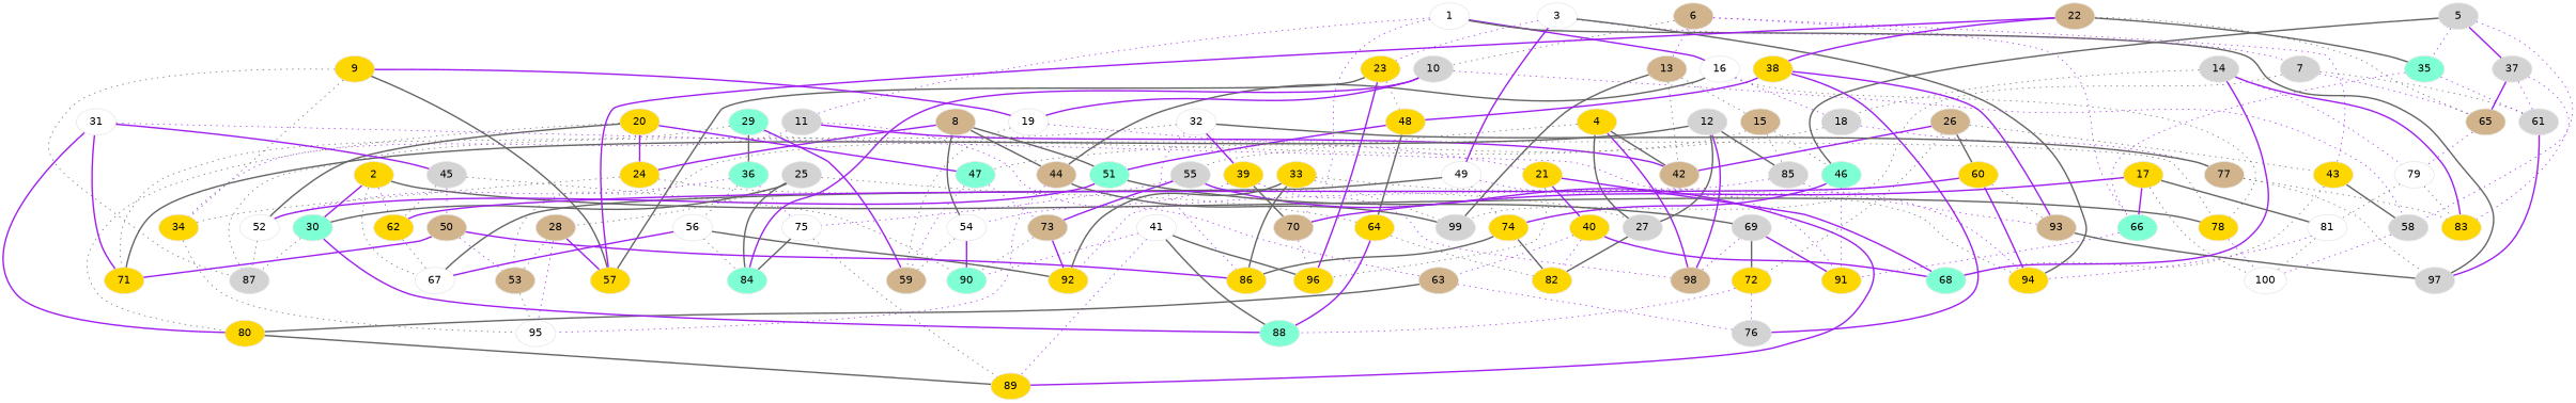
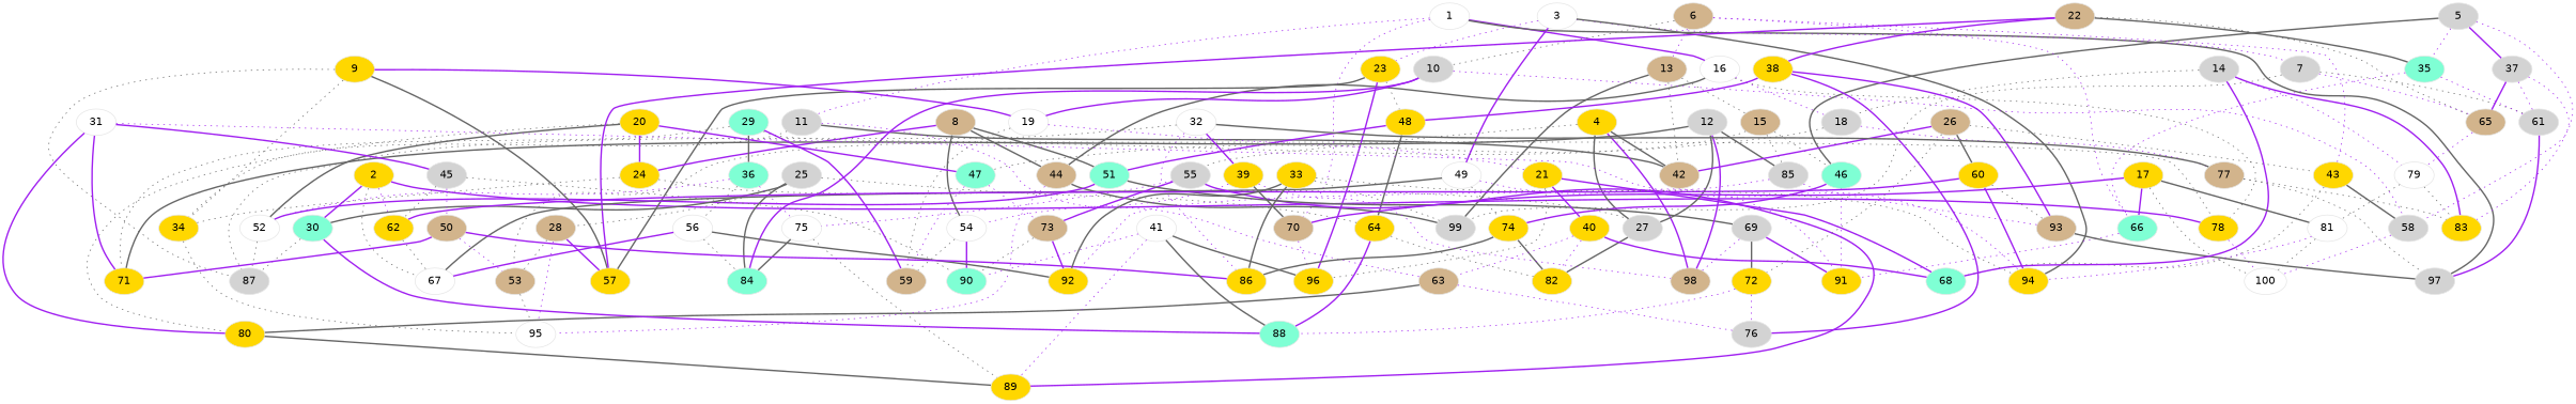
  graph {
    fontname="DejaVu Sans"
    node [color=gray90 fillcolor=gold fontname="DejaVu Sans" style=filled]
    edge [color=purple fontname="DejaVu Sans" style=dotted]
    1 [fillcolor=white]
    11 [fillcolor=lightgrey]
    16 [fillcolor=white]
    70 [fillcolor=tan]
    97 [fillcolor=lightgrey]
    42 [fillcolor=tan]
    34
    63 [fillcolor=tan]
    78
    44 [fillcolor=tan]
    18 [fillcolor=lightgrey]
    96
    30 [fillcolor=aquamarine]
    2
    62
    67 [fillcolor=white]
    87 [fillcolor=lightgrey]
    88 [fillcolor=aquamarine]
    100 [fillcolor=white]
    3 [fillcolor=white]
    7 [fillcolor=lightgrey]
    23
    49 [fillcolor=white]
    94
    61 [fillcolor=lightgrey]
    65 [fillcolor=tan]
    99 [fillcolor=lightgrey]
    57
    48
    74
    91
    76 [fillcolor=lightgrey]
    27 [fillcolor=lightgrey]
    4
    55 [fillcolor=lightgrey]
    98 [fillcolor=tan]
    82
    75 [fillcolor=white]
    89
    73 [fillcolor=tan]
    5 [fillcolor=lightgrey]
    35 [fillcolor=aquamarine]
    37 [fillcolor=lightgrey]
    46 [fillcolor=aquamarine]
    58 [fillcolor=lightgrey]
    66 [fillcolor=aquamarine]
    83
    6 [fillcolor=tan]
    10 [fillcolor=lightgrey]
    13 [fillcolor=tan]
    43
    19 [fillcolor=white]
    84 [fillcolor=aquamarine]
    15 [fillcolor=tan]
    68 [fillcolor=aquamarine]
    79 [fillcolor=white]
    8 [fillcolor=tan]
    24
    51 [fillcolor=aquamarine]
    54 [fillcolor=white]
    95 [fillcolor=white]
    52 [fillcolor=white]
    69 [fillcolor=lightgrey]
    59 [fillcolor=tan]
    90 [fillcolor=aquamarine]
    9
    21
    80
    12 [fillcolor=lightgrey]
    71
    85 [fillcolor=lightgrey]
    92
    93 [fillcolor=tan]
    53 [fillcolor=tan]
    14 [fillcolor=lightgrey]
    47 [fillcolor=aquamarine]
    77 [fillcolor=tan]
    81 [fillcolor=white]
    17
    40
    20
    22 [fillcolor=tan]
    38
    64
    25 [fillcolor=lightgrey]
    28 [fillcolor=tan]
    26 [fillcolor=tan]
    60
    72
    29 [fillcolor=aquamarine]
    36 [fillcolor=aquamarine]
    56 [fillcolor=white]
    31 [fillcolor=white]
    45 [fillcolor=lightgrey]
    50 [fillcolor=tan]
    32 [fillcolor=white]
    39
    86
    33
    41 [fillcolor=white]
    1 -- 11
    1 -- 16 [style=bold]
    1 -- 70
    1 -- 97 [color=gray40 style=bold]
-   11 -- 42 [style=bold]
-   11 -- 34
+   11 -- 42 [color=gray40 style=bold]
+   11 -- 34 [color=gray40]
    11 -- 63
    16 -- 78 [color=gray40]
    16 -- 44 [color=gray40 style=bold]
    16 -- 18
    70 -- 96
    34 -- 95 [color=gray40]
    63 -- 76
    63 -- 80 [color=gray40 style=bold]
    78 -- 100
    44 -- 99 [color=gray40 style=bold]
    44 -- 95
    18 -- 47 [color=gray40]
    18 -- 77
    30 -- 87 [color=gray40]
    30 -- 88 [style=bold]
-   2 -- 78 [color=gray40 style=bold]
+   2 -- 78 [style=bold]
    2 -- 30 [style=bold]
    2 -- 62
    2 -- 67 [color=gray40]
    62 -- 67 [color=gray40]
    3 -- 7
    3 -- 23
    3 -- 49 [style=bold]
    3 -- 94 [color=gray40 style=bold]
    7 -- 61 [color=gray40]
    7 -- 65
    7 -- 99 [color=gray40]
    23 -- 96 [style=bold]
    23 -- 57 [color=gray40 style=bold]
    23 -- 48 [color=gray40]
    49 -- 67 [color=gray40 style=bold]
    49 -- 74 [color=gray40]
    49 -- 91
    61 -- 97 [style=bold]
    65 -- 79
    48 -- 51 [style=bold]
    48 -- 64 [color=gray40 style=bold]
    74 -- 82 [color=gray40 style=bold]
    74 -- 86 [color=gray40 style=bold]
    27 -- 82 [color=gray40 style=bold]
    4 -- 42 [color=gray40 style=bold]
    4 -- 27 [color=gray40 style=bold]
    4 -- 55 [color=gray40]
    4 -- 98 [style=bold]
    55 -- 75
    55 -- 89 [style=bold]
    55 -- 73 [style=bold]
    75 -- 89 [color=gray40]
    75 -- 84 [color=gray40 style=bold]
    73 -- 90 [color=gray40]
    73 -- 92 [style=bold]
    5 -- 35
    5 -- 37 [style=bold]
    5 -- 46 [color=gray40 style=bold]
    5 -- 58
    35 -- 61
    35 -- 66
    37 -- 61
    37 -- 65 [style=bold]
    37 -- 83
    46 -- 74 [style=bold]
    46 -- 91
    58 -- 100
    66 -- 91
    6 -- 66
    6 -- 10 [color=gray40]
    6 -- 13
    6 -- 43
    10 -- 58
    10 -- 19 [style=bold]
    10 -- 84 [style=bold]
    13 -- 42 [color=gray40]
    13 -- 99 [color=gray40 style=bold]
    13 -- 15 [color=gray40]
    43 -- 58 [color=gray40 style=bold]
    43 -- 68 [color=gray40]
    19 -- 59 [color=gray40]
    19 -- 21
    15 -- 46 [color=gray40]
    15 -- 85 [color=gray40]
    15 -- 53 [color=gray40]
    79 -- 83 [color=gray40]
    79 -- 81 [color=gray40]
    8 -- 44 [color=gray40 style=bold]
    8 -- 24 [style=bold]
    8 -- 51 [color=gray40 style=bold]
    8 -- 54 [color=gray40 style=bold]
    24 -- 34 [color=gray40]
    24 -- 27 [color=gray40]
    51 -- 52 [style=bold]
    51 -- 69 [color=gray40 style=bold]
    54 -- 59 [color=gray40]
    54 -- 90 [style=bold]
    52 -- 87 [color=gray40]
    69 -- 91 [style=bold]
    69 -- 98
    69 -- 72 [color=gray40 style=bold]
    9 -- 34 [color=gray40]
    9 -- 87 [color=gray40]
    9 -- 57 [color=gray40 style=bold]
    9 -- 19 [style=bold]
    21 -- 96 [color=gray40]
    21 -- 68 [style=bold]
    21 -- 40 [style=bold]
    80 -- 89 [color=gray40 style=bold]
    12 -- 27 [color=gray40 style=bold]
    12 -- 98 [style=bold]
    12 -- 71 [color=gray40 style=bold]
    12 -- 85 [color=gray40 style=bold]
    85 -- 92
    85 -- 93
    93 -- 97 [color=gray40 style=bold]
    53 -- 95 [color=gray40]
    14 -- 18 [color=gray40]
    14 -- 83 [style=bold]
    14 -- 68 [style=bold]
    14 -- 79
    47 -- 73
    47 -- 59
    77 -- 97 [color=gray40]
    77 -- 83 [color=gray40]
    81 -- 100 [color=gray40]
    81 -- 94
    17 -- 70 [style=bold]
    17 -- 100 [color=gray40]
    17 -- 66 [style=bold]
    17 -- 81 [color=gray40 style=bold]
    40 -- 63
    40 -- 82
    40 -- 68 [style=bold]
    20 -- 24 [style=bold]
    20 -- 52 [color=gray40 style=bold]
    20 -- 80 [color=gray40]
    20 -- 47 [style=bold]
    22 -- 65 [color=gray40]
    22 -- 57 [style=bold]
    22 -- 35 [color=gray40 style=bold]
    22 -- 38 [style=bold]
    38 -- 48 [style=bold]
    38 -- 76 [style=bold]
    38 -- 93 [style=bold]
    64 -- 88 [style=bold]
    64 -- 82 [color=gray40]
    25 -- 30 [color=gray40 style=bold]
    25 -- 84 [color=gray40 style=bold]
    25 -- 64 [color=gray40]
    25 -- 28 [color=gray40]
    28 -- 57 [style=bold]
    28 -- 95
    28 -- 53 [color=gray40]
    26 -- 42 [style=bold]
    26 -- 43 [color=gray40]
    26 -- 60 [color=gray40 style=bold]
    26 -- 72 [color=gray40]
    60 -- 62 [style=bold]
    60 -- 94 [style=bold]
    60 -- 93 [color=gray40]
    72 -- 88
    72 -- 76
    29 -- 78 [color=gray40]
    29 -- 59 [style=bold]
    29 -- 71 [color=gray40]
    29 -- 36 [color=gray40 style=bold]
    36 -- 75
    36 -- 52
    36 -- 56 [color=gray40]
    56 -- 67 [style=bold]
    56 -- 84 [color=gray40]
    56 -- 92 [color=gray40 style=bold]
    31 -- 94
    31 -- 80 [style=bold]
    31 -- 71 [style=bold]
    31 -- 45 [style=bold]
    45 -- 62 [color=gray40]
    45 -- 90 [color=gray40]
    45 -- 50
    50 -- 71 [style=bold]
    50 -- 53
    50 -- 86 [style=bold]
    32 -- 87 [color=gray40]
    32 -- 77 [color=gray40 style=bold]
    32 -- 39 [style=bold]
    32 -- 86
    39 -- 70 [color=gray40 style=bold]
    39 -- 98
    39 -- 54
    33 -- 94 [color=gray40]
    33 -- 99 [color=gray40]
    33 -- 92 [color=gray40 style=bold]
    33 -- 86 [color=gray40 style=bold]
    41 -- 96 [color=gray40 style=bold]
    41 -- 88 [color=gray40 style=bold]
    41 -- 89
    41 -- 90
  }
